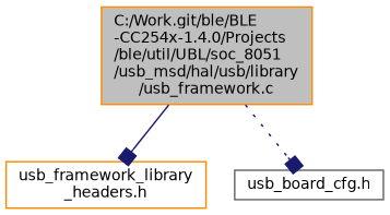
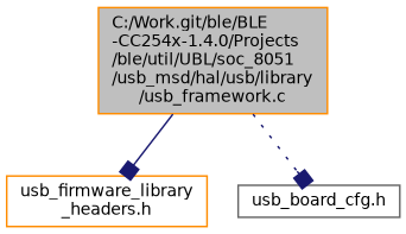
  digraph {
    node [color=darkorange fillcolor=white fontname=Helvetica fontsize=10 shape=record style=filled]
    edge [color=midnightblue fontname=Helvetica fontsize=10 labelfontname=Helvetica labelfontsize=10 arrowhead=box]
    n1 [fillcolor=grey75 fontcolor=black height=0.2 label="C:/Work.git/ble/BLE\l-CC254x-1.4.0/Projects\l/ble/util/UBL/soc_8051\l/usb_msd/hal/usb/library\l/usb_framework.c" width=0.4]
-   n2 [height=0.2 label="usb_framework_library\l_headers.h" width=0.4]
+   n2 [height=0.2 label="usb_firmware_library\l_headers.h" width=0.4]
    n3 [color=gray40 height=0.2 label="usb_board_cfg.h" width=0.4]
    n1 -> n2 [style=solid]
    n1 -> n3 [style=dotted]
  }
